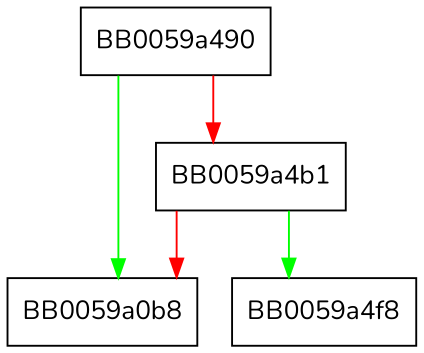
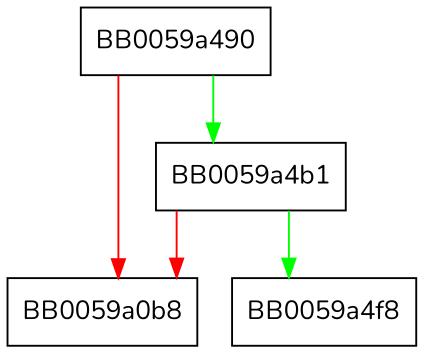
  digraph {
    fontname=Nunito
    splines=ortho
    node [fontname=Nunito shape=box]
    edge [color=green fontname=Nunito]
    n1 [label=BB0059a490]
    n2 [label=BB0059a0b8]
    BB0059a4b1
    BB0059a4f8
-   n1 -> n2
-   n1 -> BB0059a4b1 [color=red]
+   n1 -> n2 [color=red]
+   n1 -> BB0059a4b1
    BB0059a4b1 -> n2 [color=red]
    BB0059a4b1 -> BB0059a4f8
  }
